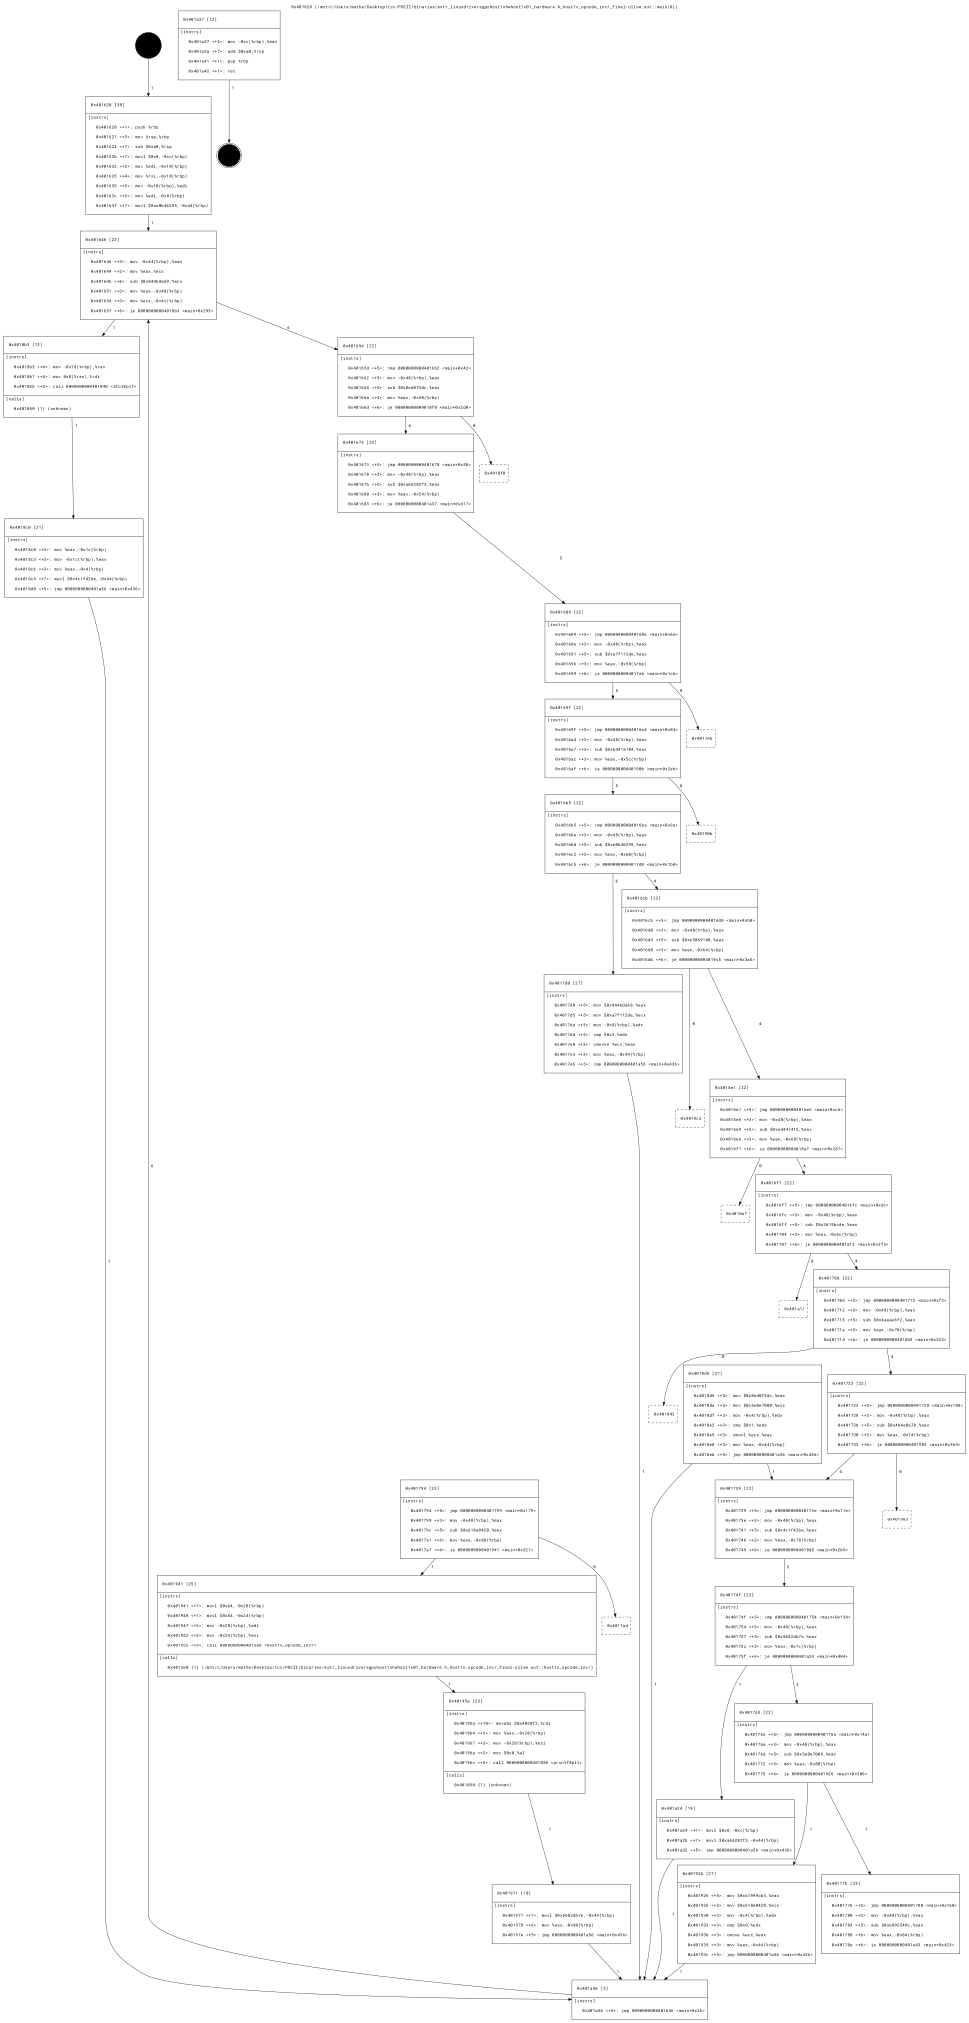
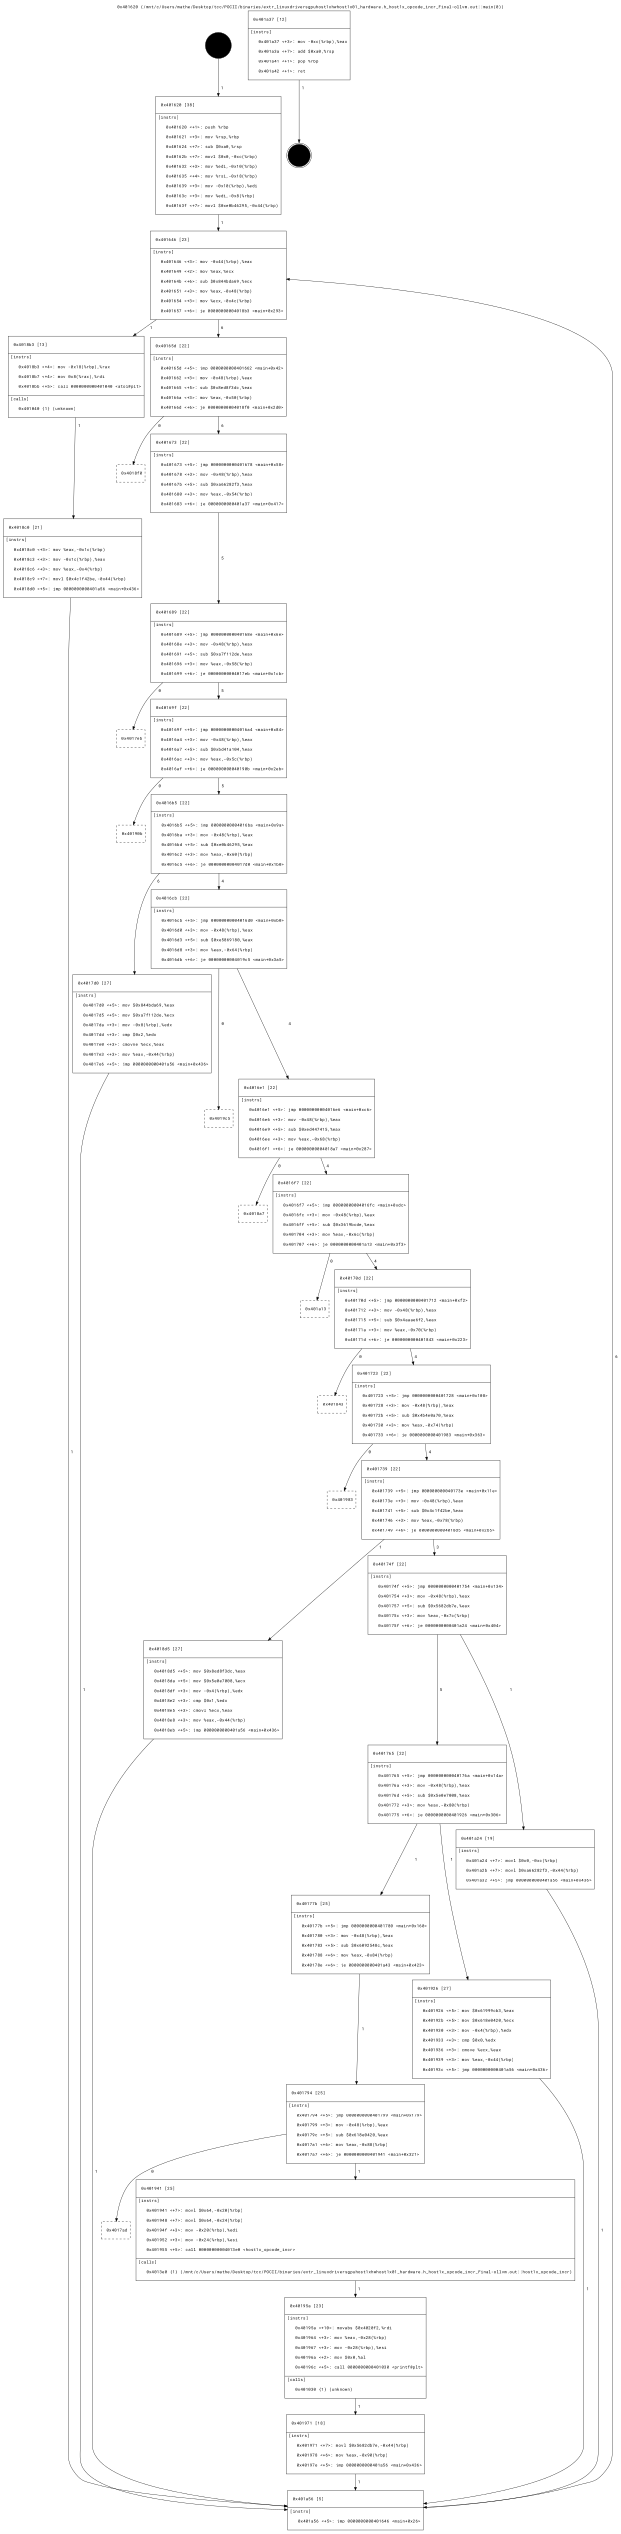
  digraph {
    fontname="Roboto Mono"
    label="0x401620 (/mnt/c/Users/mathe/Desktop/tcc/POCII/binaries/extr_linuxdriversgpuhost1xhwhost1x01_hardware.h_host1x_opcode_incr_Final-ollvm.out::main(0))"
    labelloc=t
    node [fontname="Roboto Mono" shape=record]
    edge [fontname="Roboto Mono"]
    Entry [fillcolor=black height=0.3 shape=circle style=filled width=0.3]
    n2 [label="{\n     0x401620 [38]\l\n     | [instrs]\l\n     &nbsp;&nbsp;0x401620 \<+1\>: push %rbp\l\n     &nbsp;&nbsp;0x401621 \<+3\>: mov %rsp,%rbp\l\n     &nbsp;&nbsp;0x401624 \<+7\>: sub $0xa0,%rsp\l\n     &nbsp;&nbsp;0x40162b \<+7\>: movl $0x0,-0xc(%rbp)\l\n     &nbsp;&nbsp;0x401632 \<+3\>: mov %edi,-0x10(%rbp)\l\n     &nbsp;&nbsp;0x401635 \<+4\>: mov %rsi,-0x18(%rbp)\l\n     &nbsp;&nbsp;0x401639 \<+3\>: mov -0x10(%rbp),%edi\l\n     &nbsp;&nbsp;0x40163c \<+3\>: mov %edi,-0x8(%rbp)\l\n     &nbsp;&nbsp;0x40163f \<+7\>: movl $0xe0b46295,-0x44(%rbp)\l\n  }"]
    n3 [label="{\n     0x401646 [23]\l\n     | [instrs]\l\n     &nbsp;&nbsp;0x401646 \<+3\>: mov -0x44(%rbp),%eax\l\n     &nbsp;&nbsp;0x401649 \<+2\>: mov %eax,%ecx\l\n     &nbsp;&nbsp;0x40164b \<+6\>: sub $0x844bda69,%ecx\l\n     &nbsp;&nbsp;0x401651 \<+3\>: mov %eax,-0x48(%rbp)\l\n     &nbsp;&nbsp;0x401654 \<+3\>: mov %ecx,-0x4c(%rbp)\l\n     &nbsp;&nbsp;0x401657 \<+6\>: je 00000000004018b3 \<main+0x293\>\l\n  }"]
    n4 [label="{\n     0x4018b3 [13]\l\n     | [instrs]\l\n     &nbsp;&nbsp;0x4018b3 \<+4\>: mov -0x18(%rbp),%rax\l\n     &nbsp;&nbsp;0x4018b7 \<+4\>: mov 0x8(%rax),%rdi\l\n     &nbsp;&nbsp;0x4018bb \<+5\>: call 0000000000401040 \<atoi@plt\>\l\n     | [calls]\l\n     &nbsp;&nbsp;0x401040 \{1\} (unknown)\l\n  }"]
    n5 [label="{\n     0x40165d [22]\l\n     | [instrs]\l\n     &nbsp;&nbsp;0x40165d \<+5\>: jmp 0000000000401662 \<main+0x42\>\l\n     &nbsp;&nbsp;0x401662 \<+3\>: mov -0x48(%rbp),%eax\l\n     &nbsp;&nbsp;0x401665 \<+5\>: sub $0x8ed8f3dc,%eax\l\n     &nbsp;&nbsp;0x40166a \<+3\>: mov %eax,-0x50(%rbp)\l\n     &nbsp;&nbsp;0x40166d \<+6\>: je 00000000004018f0 \<main+0x2d0\>\l\n  }"]
    n6 [label="{\n     0x4018c0 [21]\l\n     | [instrs]\l\n     &nbsp;&nbsp;0x4018c0 \<+3\>: mov %eax,-0x1c(%rbp)\l\n     &nbsp;&nbsp;0x4018c3 \<+3\>: mov -0x1c(%rbp),%eax\l\n     &nbsp;&nbsp;0x4018c6 \<+3\>: mov %eax,-0x4(%rbp)\l\n     &nbsp;&nbsp;0x4018c9 \<+7\>: movl $0x4c1f42be,-0x44(%rbp)\l\n     &nbsp;&nbsp;0x4018d0 \<+5\>: jmp 0000000000401a56 \<main+0x436\>\l\n  }"]
    n7 [label="{\n     0x4018f0\l\n  }" style=dashed]
    n8 [label="{\n     0x401673 [22]\l\n     | [instrs]\l\n     &nbsp;&nbsp;0x401673 \<+5\>: jmp 0000000000401678 \<main+0x58\>\l\n     &nbsp;&nbsp;0x401678 \<+3\>: mov -0x48(%rbp),%eax\l\n     &nbsp;&nbsp;0x40167b \<+5\>: sub $0xa66282f3,%eax\l\n     &nbsp;&nbsp;0x401680 \<+3\>: mov %eax,-0x54(%rbp)\l\n     &nbsp;&nbsp;0x401683 \<+6\>: je 0000000000401a37 \<main+0x417\>\l\n  }"]
    n9 [label="{\n     0x401a56 [5]\l\n     | [instrs]\l\n     &nbsp;&nbsp;0x401a56 \<+5\>: jmp 0000000000401646 \<main+0x26\>\l\n  }"]
    n10 [label="{\n     0x401689 [22]\l\n     | [instrs]\l\n     &nbsp;&nbsp;0x401689 \<+5\>: jmp 000000000040168e \<main+0x6e\>\l\n     &nbsp;&nbsp;0x40168e \<+3\>: mov -0x48(%rbp),%eax\l\n     &nbsp;&nbsp;0x401691 \<+5\>: sub $0xa7f112de,%eax\l\n     &nbsp;&nbsp;0x401696 \<+3\>: mov %eax,-0x58(%rbp)\l\n     &nbsp;&nbsp;0x401699 \<+6\>: je 00000000004017eb \<main+0x1cb\>\l\n  }"]
    Exit [fillcolor=black height=0.3 peripheries=2 shape=circle style=filled width=0.3]
    n12 [label="{\n     0x401a37 [12]\l\n     | [instrs]\l\n     &nbsp;&nbsp;0x401a37 \<+3\>: mov -0xc(%rbp),%eax\l\n     &nbsp;&nbsp;0x401a3a \<+7\>: add $0xa0,%rsp\l\n     &nbsp;&nbsp;0x401a41 \<+1\>: pop %rbp\l\n     &nbsp;&nbsp;0x401a42 \<+1\>: ret\l\n  }"]
    n13 [label="{\n     0x4017eb\l\n  }" style=dashed]
    n14 [label="{\n     0x40169f [22]\l\n     | [instrs]\l\n     &nbsp;&nbsp;0x40169f \<+5\>: jmp 00000000004016a4 \<main+0x84\>\l\n     &nbsp;&nbsp;0x4016a4 \<+3\>: mov -0x48(%rbp),%eax\l\n     &nbsp;&nbsp;0x4016a7 \<+5\>: sub $0xbd41a104,%eax\l\n     &nbsp;&nbsp;0x4016ac \<+3\>: mov %eax,-0x5c(%rbp)\l\n     &nbsp;&nbsp;0x4016af \<+6\>: je 000000000040190b \<main+0x2eb\>\l\n  }"]
    n15 [label="{\n     0x401971 [18]\l\n     | [instrs]\l\n     &nbsp;&nbsp;0x401971 \<+7\>: movl $0x5682db7e,-0x44(%rbp)\l\n     &nbsp;&nbsp;0x401978 \<+6\>: mov %eax,-0x90(%rbp)\l\n     &nbsp;&nbsp;0x40197e \<+5\>: jmp 0000000000401a56 \<main+0x436\>\l\n  }"]
    n16 [label="{\n     0x40190b\l\n  }" style=dashed]
    n17 [label="{\n     0x4016b5 [22]\l\n     | [instrs]\l\n     &nbsp;&nbsp;0x4016b5 \<+5\>: jmp 00000000004016ba \<main+0x9a\>\l\n     &nbsp;&nbsp;0x4016ba \<+3\>: mov -0x48(%rbp),%eax\l\n     &nbsp;&nbsp;0x4016bd \<+5\>: sub $0xe0b46295,%eax\l\n     &nbsp;&nbsp;0x4016c2 \<+3\>: mov %eax,-0x60(%rbp)\l\n     &nbsp;&nbsp;0x4016c5 \<+6\>: je 00000000004017d0 \<main+0x1b0\>\l\n  }"]
    n18 [label="{\n     0x40195a [23]\l\n     | [instrs]\l\n     &nbsp;&nbsp;0x40195a \<+10\>: movabs $0x4020f2,%rdi\l\n     &nbsp;&nbsp;0x401964 \<+3\>: mov %eax,-0x28(%rbp)\l\n     &nbsp;&nbsp;0x401967 \<+3\>: mov -0x28(%rbp),%esi\l\n     &nbsp;&nbsp;0x40196a \<+2\>: mov $0x0,%al\l\n     &nbsp;&nbsp;0x40196c \<+5\>: call 0000000000401030 \<printf@plt\>\l\n     | [calls]\l\n     &nbsp;&nbsp;0x401030 \{1\} (unknown)\l\n  }"]
    n19 [label="{\n     0x4017d0 [27]\l\n     | [instrs]\l\n     &nbsp;&nbsp;0x4017d0 \<+5\>: mov $0x844bda69,%eax\l\n     &nbsp;&nbsp;0x4017d5 \<+5\>: mov $0xa7f112de,%ecx\l\n     &nbsp;&nbsp;0x4017da \<+3\>: mov -0x8(%rbp),%edx\l\n     &nbsp;&nbsp;0x4017dd \<+3\>: cmp $0x2,%edx\l\n     &nbsp;&nbsp;0x4017e0 \<+3\>: cmovne %ecx,%eax\l\n     &nbsp;&nbsp;0x4017e3 \<+3\>: mov %eax,-0x44(%rbp)\l\n     &nbsp;&nbsp;0x4017e6 \<+5\>: jmp 0000000000401a56 \<main+0x436\>\l\n  }"]
    n20 [label="{\n     0x4016cb [22]\l\n     | [instrs]\l\n     &nbsp;&nbsp;0x4016cb \<+5\>: jmp 00000000004016d0 \<main+0xb0\>\l\n     &nbsp;&nbsp;0x4016d0 \<+3\>: mov -0x48(%rbp),%eax\l\n     &nbsp;&nbsp;0x4016d3 \<+5\>: sub $0xe5869180,%eax\l\n     &nbsp;&nbsp;0x4016d8 \<+3\>: mov %eax,-0x64(%rbp)\l\n     &nbsp;&nbsp;0x4016db \<+6\>: je 00000000004019c5 \<main+0x3a5\>\l\n  }"]
    n21 [label="{\n     0x4017ad\l\n  }" style=dashed]
    n22 [label="{\n     0x4019c5\l\n  }" style=dashed]
    n23 [label="{\n     0x4016e1 [22]\l\n     | [instrs]\l\n     &nbsp;&nbsp;0x4016e1 \<+5\>: jmp 00000000004016e6 \<main+0xc6\>\l\n     &nbsp;&nbsp;0x4016e6 \<+3\>: mov -0x48(%rbp),%eax\l\n     &nbsp;&nbsp;0x4016e9 \<+5\>: sub $0xed447415,%eax\l\n     &nbsp;&nbsp;0x4016ee \<+3\>: mov %eax,-0x68(%rbp)\l\n     &nbsp;&nbsp;0x4016f1 \<+6\>: je 00000000004018a7 \<main+0x287\>\l\n  }"]
    n24 [label="{\n     0x401941 [25]\l\n     | [instrs]\l\n     &nbsp;&nbsp;0x401941 \<+7\>: movl $0x64,-0x20(%rbp)\l\n     &nbsp;&nbsp;0x401948 \<+7\>: movl $0x64,-0x24(%rbp)\l\n     &nbsp;&nbsp;0x40194f \<+3\>: mov -0x20(%rbp),%edi\l\n     &nbsp;&nbsp;0x401952 \<+3\>: mov -0x24(%rbp),%esi\l\n     &nbsp;&nbsp;0x401955 \<+5\>: call 00000000004013e0 \<host1x_opcode_incr\>\l\n     | [calls]\l\n     &nbsp;&nbsp;0x4013e0 \{1\} (/mnt/c/Users/mathe/Desktop/tcc/POCII/binaries/extr_linuxdriversgpuhost1xhwhost1x01_hardware.h_host1x_opcode_incr_Final-ollvm.out::host1x_opcode_incr)\l\n  }"]
    n25 [label="{\n     0x4018a7\l\n  }" style=dashed]
    n26 [label="{\n     0x4016f7 [22]\l\n     | [instrs]\l\n     &nbsp;&nbsp;0x4016f7 \<+5\>: jmp 00000000004016fc \<main+0xdc\>\l\n     &nbsp;&nbsp;0x4016fc \<+3\>: mov -0x48(%rbp),%eax\l\n     &nbsp;&nbsp;0x4016ff \<+5\>: sub $0x3619bcde,%eax\l\n     &nbsp;&nbsp;0x401704 \<+3\>: mov %eax,-0x6c(%rbp)\l\n     &nbsp;&nbsp;0x401707 \<+6\>: je 0000000000401a13 \<main+0x3f3\>\l\n  }"]
    n27 [label="{\n     0x401794 [25]\l\n     | [instrs]\l\n     &nbsp;&nbsp;0x401794 \<+5\>: jmp 0000000000401799 \<main+0x179\>\l\n     &nbsp;&nbsp;0x401799 \<+3\>: mov -0x48(%rbp),%eax\l\n     &nbsp;&nbsp;0x40179c \<+5\>: sub $0x618e0420,%eax\l\n     &nbsp;&nbsp;0x4017a1 \<+6\>: mov %eax,-0x88(%rbp)\l\n     &nbsp;&nbsp;0x4017a7 \<+6\>: je 0000000000401941 \<main+0x321\>\l\n  }"]
    n28 [label="{\n     0x401a13\l\n  }" style=dashed]
    n29 [label="{\n     0x40170d [22]\l\n     | [instrs]\l\n     &nbsp;&nbsp;0x40170d \<+5\>: jmp 0000000000401712 \<main+0xf2\>\l\n     &nbsp;&nbsp;0x401712 \<+3\>: mov -0x48(%rbp),%eax\l\n     &nbsp;&nbsp;0x401715 \<+5\>: sub $0x4aaae6f2,%eax\l\n     &nbsp;&nbsp;0x40171a \<+3\>: mov %eax,-0x70(%rbp)\l\n     &nbsp;&nbsp;0x40171d \<+6\>: je 0000000000401843 \<main+0x223\>\l\n  }"]
    n30 [label="{\n     0x401843\l\n  }" style=dashed]
    n31 [label="{\n     0x401723 [22]\l\n     | [instrs]\l\n     &nbsp;&nbsp;0x401723 \<+5\>: jmp 0000000000401728 \<main+0x108\>\l\n     &nbsp;&nbsp;0x401728 \<+3\>: mov -0x48(%rbp),%eax\l\n     &nbsp;&nbsp;0x40172b \<+5\>: sub $0x4b4e0a70,%eax\l\n     &nbsp;&nbsp;0x401730 \<+3\>: mov %eax,-0x74(%rbp)\l\n     &nbsp;&nbsp;0x401733 \<+6\>: je 0000000000401983 \<main+0x363\>\l\n  }"]
    n32 [label="{\n     0x40177b [25]\l\n     | [instrs]\l\n     &nbsp;&nbsp;0x40177b \<+5\>: jmp 0000000000401780 \<main+0x160\>\l\n     &nbsp;&nbsp;0x401780 \<+3\>: mov -0x48(%rbp),%eax\l\n     &nbsp;&nbsp;0x401783 \<+5\>: sub $0x6092548c,%eax\l\n     &nbsp;&nbsp;0x401788 \<+6\>: mov %eax,-0x84(%rbp)\l\n     &nbsp;&nbsp;0x40178e \<+6\>: je 0000000000401a43 \<main+0x423\>\l\n  }"]
    n33 [label="{\n     0x401983\l\n  }" style=dashed]
    n34 [label="{\n     0x401739 [22]\l\n     | [instrs]\l\n     &nbsp;&nbsp;0x401739 \<+5\>: jmp 000000000040173e \<main+0x11e\>\l\n     &nbsp;&nbsp;0x40173e \<+3\>: mov -0x48(%rbp),%eax\l\n     &nbsp;&nbsp;0x401741 \<+5\>: sub $0x4c1f42be,%eax\l\n     &nbsp;&nbsp;0x401746 \<+3\>: mov %eax,-0x78(%rbp)\l\n     &nbsp;&nbsp;0x401749 \<+6\>: je 00000000004018d5 \<main+0x2b5\>\l\n  }"]
    n35 [label="{\n     0x401926 [27]\l\n     | [instrs]\l\n     &nbsp;&nbsp;0x401926 \<+5\>: mov $0x61999cb3,%eax\l\n     &nbsp;&nbsp;0x40192b \<+5\>: mov $0x618e0420,%ecx\l\n     &nbsp;&nbsp;0x401930 \<+3\>: mov -0x4(%rbp),%edx\l\n     &nbsp;&nbsp;0x401933 \<+3\>: cmp $0x0,%edx\l\n     &nbsp;&nbsp;0x401936 \<+3\>: cmove %ecx,%eax\l\n     &nbsp;&nbsp;0x401939 \<+3\>: mov %eax,-0x44(%rbp)\l\n     &nbsp;&nbsp;0x40193c \<+5\>: jmp 0000000000401a56 \<main+0x436\>\l\n  }"]
    n36 [label="{\n     0x4018d5 [27]\l\n     | [instrs]\l\n     &nbsp;&nbsp;0x4018d5 \<+5\>: mov $0x8ed8f3dc,%eax\l\n     &nbsp;&nbsp;0x4018da \<+5\>: mov $0x5e0e7008,%ecx\l\n     &nbsp;&nbsp;0x4018df \<+3\>: mov -0x4(%rbp),%edx\l\n     &nbsp;&nbsp;0x4018e2 \<+3\>: cmp $0x1,%edx\l\n     &nbsp;&nbsp;0x4018e5 \<+3\>: cmovl %ecx,%eax\l\n     &nbsp;&nbsp;0x4018e8 \<+3\>: mov %eax,-0x44(%rbp)\l\n     &nbsp;&nbsp;0x4018eb \<+5\>: jmp 0000000000401a56 \<main+0x436\>\l\n  }"]
    n37 [label="{\n     0x40174f [22]\l\n     | [instrs]\l\n     &nbsp;&nbsp;0x40174f \<+5\>: jmp 0000000000401754 \<main+0x134\>\l\n     &nbsp;&nbsp;0x401754 \<+3\>: mov -0x48(%rbp),%eax\l\n     &nbsp;&nbsp;0x401757 \<+5\>: sub $0x5682db7e,%eax\l\n     &nbsp;&nbsp;0x40175c \<+3\>: mov %eax,-0x7c(%rbp)\l\n     &nbsp;&nbsp;0x40175f \<+6\>: je 0000000000401a24 \<main+0x404\>\l\n  }"]
    n38 [label="{\n     0x401765 [22]\l\n     | [instrs]\l\n     &nbsp;&nbsp;0x401765 \<+5\>: jmp 000000000040176a \<main+0x14a\>\l\n     &nbsp;&nbsp;0x40176a \<+3\>: mov -0x48(%rbp),%eax\l\n     &nbsp;&nbsp;0x40176d \<+5\>: sub $0x5e0e7008,%eax\l\n     &nbsp;&nbsp;0x401772 \<+3\>: mov %eax,-0x80(%rbp)\l\n     &nbsp;&nbsp;0x401775 \<+6\>: je 0000000000401926 \<main+0x306\>\l\n  }"]
    n39 [label="{\n     0x401a24 [19]\l\n     | [instrs]\l\n     &nbsp;&nbsp;0x401a24 \<+7\>: movl $0x0,-0xc(%rbp)\l\n     &nbsp;&nbsp;0x401a2b \<+7\>: movl $0xa66282f3,-0x44(%rbp)\l\n     &nbsp;&nbsp;0x401a32 \<+5\>: jmp 0000000000401a56 \<main+0x436\>\l\n  }"]
    Entry -> n2 [label=" 1"]
    n2 -> n3 [label=" 1"]
    n3 -> n4 [label=" 1"]
    n3 -> n5 [label=" 6"]
    n4 -> n6 [label=" 1"]
    n5 -> n7 [label=" 0"]
    n5 -> n8 [label=" 6"]
    n6 -> n9 [label=" 1"]
    n8 -> n10 [label=" 5"]
    n9 -> n3 [label=" 6"]
    n10 -> n13 [label=" 0"]
    n10 -> n14 [label=" 5"]
    n12 -> Exit [label=" 1"]
    n14 -> n16 [label=" 0"]
    n14 -> n17 [label=" 5"]
    n15 -> n9 [label=" 1"]
    n17 -> n19 [label=" 6"]
    n17 -> n20 [label=" 4"]
    n18 -> n15 [label=" 1"]
    n19 -> n9 [label=" 1"]
    n20 -> n22 [label=" 0"]
    n20 -> n23 [label=" 4"]
    n23 -> n25 [label=" 0"]
    n23 -> n26 [label=" 4"]
    n24 -> n18 [label=" 1"]
    n26 -> n28 [label=" 0"]
    n26 -> n29 [label=" 4"]
    n27 -> n21 [label=" 0"]
    n27 -> n24 [label=" 1"]
    n29 -> n30 [label=" 0"]
    n29 -> n31 [label=" 4"]
    n31 -> n33 [label=" 0"]
    n31 -> n34 [label=" 4"]
-   n36 -> n34 [label=" 1"]
+   n32 -> n27 [label=" 1"]
+   n34 -> n36 [label=" 1"]
    n34 -> n37 [label=" 3"]
    n35 -> n9 [label=" 1"]
    n36 -> n9 [label=" 1"]
-   n37 -> n38 [label=" 2"]
+   n37 -> n38 [label=" 5"]
    n37 -> n39 [label=" 1"]
    n38 -> n32 [label=" 1"]
    n38 -> n35 [label=" 1"]
    n39 -> n9 [label=" 1"]
  }
